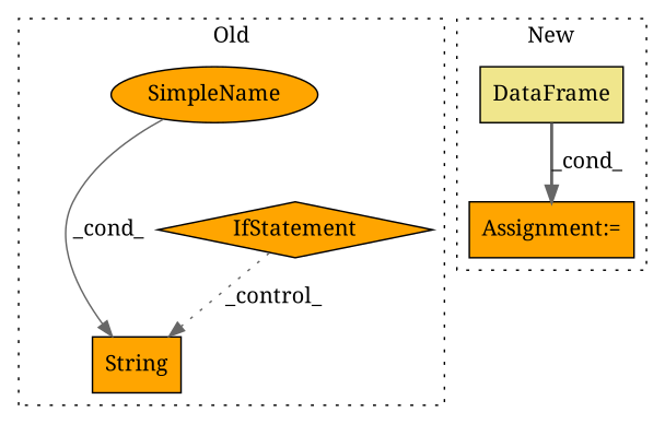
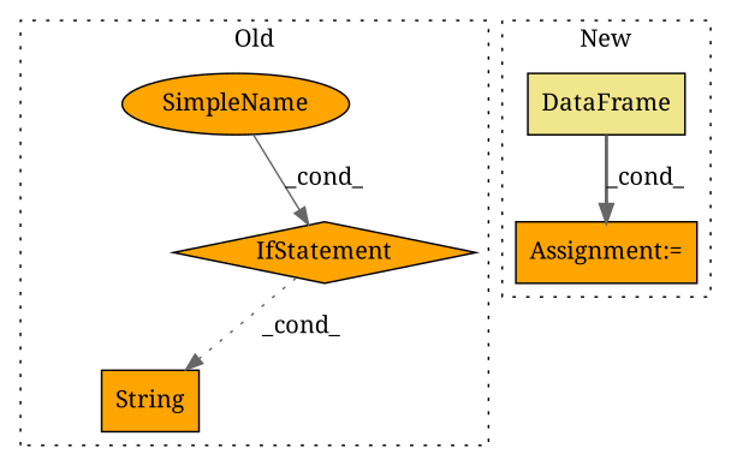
  digraph {
    fontname="Noto Serif"
    node [a=32 fillcolor=orange fontname="Noto Serif" shape=box style=filled]
    edge [color=gray40 fontname="Noto Serif"]
    n1 [l="7,1" label=String s="577,585"]
    n2 [a=25 l=28 label=IfStatement s=644 shape=diamond]
    n3 [a=42 l=5 label=SimpleName s=667 shape=ellipse]
    n4 [fillcolor=khaki l="10,1" label=DataFrame s="809,852"]
    n5 [a=7 l=1 label="Assignment:=" s=1599]
    subgraph cluster_1 {
      label=Old
      style=dotted
      n1
      n2
      n3
    }
    subgraph cluster_2 {
      label=New
      style=dotted
      n4
      n5
    }
-   n2 -> n1 [label=_control_ style=dotted]
-   n3 -> n1 [label=_cond_ style=solid]
+   n2 -> n1 [label=_cond_ style=dotted]
+   n3 -> n2 [label=_cond_ style=solid]
    n4 -> n5 [label=_cond_ style=bold]
  }
